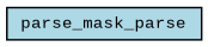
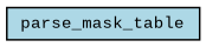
  digraph {
    rankdir=LR
    fontname="Liberation Mono"
-   n1 [color=black fillcolor=lightblue fontname="Liberation Mono" fontsize=10 height=0.2 label=parse_mask_parse shape=record style=filled width=0.4]
+   n1 [color=black fillcolor=lightblue fontname="Liberation Mono" fontsize=10 height=0.2 label=parse_mask_table shape=record style=filled width=0.4]
  }
